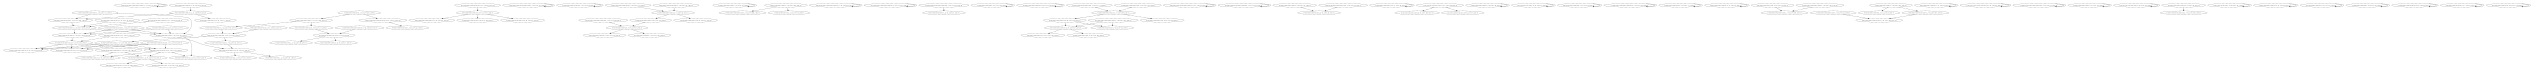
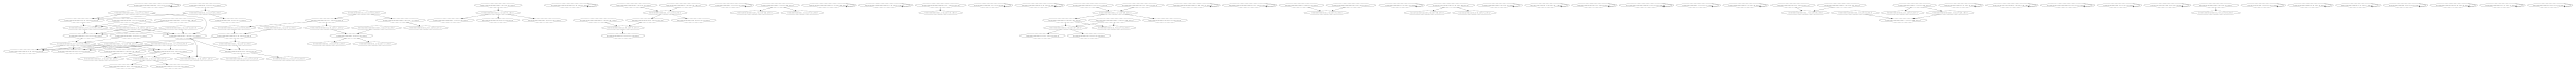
  digraph {
    fontname="Liberation Sans"
    node [fontname="Liberation Sans"]
    edge [fontname="Liberation Sans"]
    "00000000000001000000000000001_1-30_COV:71_LEN:29"
    "00000000000000000000_8-27_COV:1045_LEN:20"
    "0000000000000000000100_9-30_COV:395_LEN:22"
    "000000000000000000000_9-30_COV:26_LEN:21"
    "00000000000000000000_9-28_COV:1212_LEN:20"
    "000000000000000000010_10-30_COV:153_LEN:21"
    "00000000000000000000_10-30_COV:37_LEN:20"
    "00000000000000000000_10-29_COV:1033_LEN:20"
    "00000000000000000000_11-30_COV:388_LEN:20"
    "00000000000000000001_11-30_COV:622_LEN:20"
    "000000000000000000000_6-27_COV:67_LEN:21"
    "000000000000000000000000_1-25_COV:39_LEN:24"
    "00000000000000000000_8-28_COV:38_LEN:20"
    "0000000000000000000100_8-30_COV:26_LEN:22"
    "0000000000000000000000000000_1-29_COV:20_LEN:28"
-   "01000000000000100000001_7-30_COV:16_LEN:23"
    "000000000000000000000000_1-25_COV:41_LEN:24"
    "000000000000000000000_7-28_COV:25_LEN:21"
    "0000000000000000000000_3-24_COV:630_LEN:22"
    "00000000000000000000_9-29_COV:33_LEN:20"
    "00000000000000000000_7-26_COV:1049_LEN:20"
    "00000000000000000000_10-30_COV:16_LEN:20"
    "00000000000000000001_10-30_COV:20_LEN:20"
    "000000010000000000000000000_1-28_COV:28_LEN:27"
    "00000000000000000000_9-29_COV:47_LEN:20"
-   "00000000000000000000_10-30_COV:19_LEN:20"
    n27 [label="00000000000000008001_10-30_COV:28_LEN:20"]
    "00000000000000000000_6-25_COV:1000_LEN:20"
    "00000000000000000000_1-21_COV:16_LEN:20"
    "00000001000001000000_1-20_COV:358_LEN:20"
    "000000100000100000001000_2-25_COV:343_LEN:24"
    "00000010000010000001_2-22_COV:16_LEN:20"
    "00000001000010000000100000001_1-30_COV:23_LEN:29"
    "00000000000010000000000000001_1-30_COV:27_LEN:29"
    "0000000000000000000000000000_1-29_COV:22_LEN:28"
    "00000000000000000000_10-30_COV:20_LEN:20"
    "00000000000000000000_6-27_COV:18_LEN:20"
    "00000000000000000000000_1-24_COV:25_LEN:23"
    "000000000010000000000000_6-29_COV:18_LEN:24"
    "000000000000000000000_6-27_COV:46_LEN:21"
    "00000000000000000000_8-28_COV:24_LEN:20"
    "0000000000000000000100_8-30_COV:22_LEN:22"
    "010000000000000000000_7-27_COV:545_LEN:21"
    n44 [label="10000010000000000000_2-21_COV:520_LEN:20"]
    "0000010000000000000000_3-25_COV:17_LEN:22"
    "00000100000000000000_3-22_COV:509_LEN:20"
    "00000000000000000000_9-29_COV:63_LEN:20"
    "0000100000000000000000_4-25_COV:525_LEN:22"
    "010000000000000000000_7-28_COV:22_LEN:21"
    "000000010000000000000000000_1-28_COV:33_LEN:27"
    "00000000000000000001_10-30_COV:46_LEN:20"
    "00000000000000000000_10-30_COV:17_LEN:20"
    "00000000000000000000_9-29_COV:267_LEN:20"
    "00000000000000000001_10-30_COV:166_LEN:20"
    "00000000000000000000_10-30_COV:98_LEN:20"
    "00000000000000000000000000001_1-30_COV:21_LEN:29"
    n57 [label="000000000000000000002_6-27_COV:209_LEN:21"]
    "000010000000000000000000_1-25_COV:77_LEN:24"
    "00000000000000000000_8-28_COV:139_LEN:20"
    "0000000000000000000100_8-30_COV:82_LEN:22"
    "000000000000000000010_9-30_COV:33_LEN:21"
    "00000000000001000000000000001_1-30_COV:21_LEN:29"
    "000010000000000000000000_1-25_COV:23_LEN:24"
    "0000000000000000000000_6-28_COV:24_LEN:22"
    "000000000000000000001_9-30_COV:28_LEN:21"
    "000000010000000000000000000_1-28_COV:145_LEN:27"
    "000010000000000000000000_1-24_COV:364_LEN:24"
    "000000000000000000000_6-27_COV:18_LEN:21"
    "11110111111110111110101111_1-26_COV:198_LEN:26"
    "11111101111101011111000_8-30_COV:198_LEN:23"
    "1111110111110101111000_8-30_COV:17_LEN:22"
    "00000000000000000000_9-29_COV:19_LEN:20"
    "000000000000000000000000_1-25_COV:23_LEN:24"
    "000000000000000000000000_1-25_COV:124_LEN:24"
    "11101110101011111000_11-30_COV:16_LEN:20"
    "000000000000000000000_1-22_COV:16_LEN:21"
    "00000001000001000000100000001_1-30_COV:51_LEN:29"
    "00000001000000000000_1-21_COV:17_LEN:20"
    "000000000000000000000_6-27_COV:19_LEN:21"
    "000100000000000100000_4-25_COV:16_LEN:21"
    "010000000000010000000001_7-30_COV:205_LEN:24"
    "0000000000000000000000000_3-28_COV:20_LEN:25"
    "000010000000000000000000_1-25_COV:20_LEN:24"
    "000000000000100000000000_1-25_COV:22_LEN:24"
    "000000010000000000000001_7-30_COV:343_LEN:24"
    "000000010000000000000000000_1-28_COV:22_LEN:27"
    "00000000000010000000_1-21_COV:16_LEN:20"
    "11110111111110111111011111000_1-30_COV:28_LEN:29"
    "000010000000000000000000_1-25_COV:32_LEN:24"
    "00000001000001000000100000001_1-30_COV:17_LEN:29"
    "00000000000000000000_6-27_COV:16_LEN:20"
    "00000000000000000000_1-20_COV:641_LEN:20"
    "00000000000000000000_2-21_COV:635_LEN:20"
    "00000000000000000000_3-23_COV:17_LEN:20"
    "111111110111110101111000_6-30_COV:18_LEN:24"
    "0000100000100000001000_3-25_COV:16_LEN:22"
    "010000010000000100000001_7-30_COV:365_LEN:24"
    "00000000000000000000_6-26_COV:17_LEN:20"
    "11101111101011111000_10-30_COV:16_LEN:20"
    "000001000000000000001_9-30_COV:16_LEN:21"
    "0000000100000000000100000_1-25_COV:197_LEN:25"
    n102 [label="00000000000010000000_2-22_COV:16_LEN:27"]
    "00000000000001000000_1-20_COV:340_LEN:20"
    "000000000000100000000000_2-25_COV:325_LEN:24"
    "00000010000010000000_1-21_COV:17_LEN:20"
    n106 [label="10000000000000000000_6-25_COV:23_COV:20"]
    "00000000000000000000_9-29_COV:20_LEN:20"
    "000000100000000000000_1-22_COV:21_LEN:21"
    "00000000000000000000000_6-29_COV:25_LEN:23"
    "00000001000000000000_1-20_COV:530_LEN:20"
    "00000010000000000000000000_2-28_COV:17_LEN:26"
    "000000000000000000001_9-30_COV:22_LEN:21"
    "01000000000000000000_7-27_COV:17_LEN:20"
    "00000000000000000000000000_1-27_COV:36_LEN:26"
    "000000000000000000100_9-30_COV:16_LEN:21"
    "00000000000001000000000000001_1-30_COV:71_LEN:29" -> "00000000000001000000000000001_1-30_COV:71_LEN:29"
    "00000000000000000000_8-27_COV:1045_LEN:20" -> "0000000000000000000100_9-30_COV:395_LEN:22"
    "00000000000000000000_8-27_COV:1045_LEN:20" -> "000000000000000000000_9-30_COV:26_LEN:21"
    "00000000000000000000_8-27_COV:1045_LEN:20" -> "00000000000000000000_9-28_COV:1212_LEN:20"
    "00000000000000000000_9-28_COV:1212_LEN:20" -> "000000000000000000010_10-30_COV:153_LEN:21"
    "00000000000000000000_9-28_COV:1212_LEN:20" -> "00000000000000000000_10-30_COV:37_LEN:20"
    "00000000000000000000_9-28_COV:1212_LEN:20" -> "00000000000000000000_10-29_COV:1033_LEN:20"
    "00000000000000000000_10-29_COV:1033_LEN:20" -> "00000000000000000000_11-30_COV:388_LEN:20"
    "00000000000000000000_10-29_COV:1033_LEN:20" -> "00000000000000000001_11-30_COV:622_LEN:20"
    "000000000000000000000_6-27_COV:67_LEN:21" -> "000000000000000000000000_1-25_COV:39_LEN:24"
    "000000000000000000000_6-27_COV:67_LEN:21" -> "00000000000000000000_8-28_COV:38_LEN:20"
    "000000000000000000000_6-27_COV:67_LEN:21" -> "0000000000000000000100_8-30_COV:26_LEN:22"
    "0000000000000000000000000000_1-29_COV:20_LEN:28" -> "0000000000000000000000000000_1-29_COV:20_LEN:28"
-   "01000000000000100000001_7-30_COV:16_LEN:23" -> "01000000000000100000001_7-30_COV:16_LEN:23"
    "000000000000000000000000_1-25_COV:41_LEN:24" -> "000000000000000000000_7-28_COV:25_LEN:21"
    "000000000000000000000000_1-25_COV:41_LEN:24" -> "0000000000000000000000_3-24_COV:630_LEN:22"
    "000000000000000000000_7-28_COV:25_LEN:21" -> "00000000000000000000_10-30_COV:37_LEN:20"
    "000000000000000000000_7-28_COV:25_LEN:21" -> "00000000000000000000_9-29_COV:33_LEN:20"
    "0000000000000000000000_3-24_COV:630_LEN:22" -> "00000000000000000000_6-25_COV:1000_LEN:20"
    "00000000000000000000_9-29_COV:33_LEN:20" -> "00000000000000000000_10-30_COV:16_LEN:20"
    "00000000000000000000_9-29_COV:33_LEN:20" -> "00000000000000000001_10-30_COV:20_LEN:20"
    "00000000000000000000_7-26_COV:1049_LEN:20" -> "00000000000000000000_8-27_COV:1045_LEN:20"
    "000000010000000000000000000_1-28_COV:28_LEN:27" -> "00000000000000000000_9-29_COV:47_LEN:20"
-   "00000000000000000000_9-29_COV:47_LEN:20" -> "00000000000000000000_10-30_COV:19_LEN:20"
    "00000000000000000000_9-29_COV:47_LEN:20" -> n27
    "00000000000000000000_6-25_COV:1000_LEN:20" -> "000000000000000000000_7-28_COV:25_LEN:21"
    "00000000000000000000_6-25_COV:1000_LEN:20" -> "00000000000000000000_7-26_COV:1049_LEN:20"
    "00000000000000000000_1-21_COV:16_LEN:20" -> "00000000000000000000_1-21_COV:16_LEN:20"
    "00000001000001000000_1-20_COV:358_LEN:20" -> "000000100000100000001000_2-25_COV:343_LEN:24"
    "00000001000001000000_1-20_COV:358_LEN:20" -> "00000010000010000001_2-22_COV:16_LEN:20"
    "00000001000010000000100000001_1-30_COV:23_LEN:29" -> "00000001000010000000100000001_1-30_COV:23_LEN:29"
    "00000000000010000000000000001_1-30_COV:27_LEN:29" -> "00000000000010000000000000001_1-30_COV:27_LEN:29"
    "0000000000000000000000000000_1-29_COV:22_LEN:28" -> "00000000000000000000_10-30_COV:20_LEN:20"
    "00000000000000000000_6-27_COV:18_LEN:20" -> "00000000000000000000_6-27_COV:18_LEN:20"
    "00000000000000000000000_1-24_COV:25_LEN:23" -> "00000000000000000000_6-25_COV:1000_LEN:20"
    "000000000010000000000000_6-29_COV:18_LEN:24" -> "000000000010000000000000_6-29_COV:18_LEN:24"
    "000000000000000000000_6-27_COV:46_LEN:21" -> "00000000000000000000_8-28_COV:24_LEN:20"
    "000000000000000000000_6-27_COV:46_LEN:21" -> "0000000000000000000100_8-30_COV:22_LEN:22"
    "00000000000000000000_8-28_COV:24_LEN:20" -> "00000000000000000000_9-29_COV:47_LEN:20"
    "010000000000000000000_7-27_COV:545_LEN:21" -> "0000000000000000000100_9-30_COV:395_LEN:22"
    "010000000000000000000_7-27_COV:545_LEN:21" -> "000000000000000000000_9-30_COV:26_LEN:21"
    "010000000000000000000_7-27_COV:545_LEN:21" -> "00000000000000000000_9-28_COV:1212_LEN:20"
    n44 -> "0000010000000000000000_3-25_COV:17_LEN:22"
    n44 -> "00000100000000000000_3-22_COV:509_LEN:20"
    "0000010000000000000000_3-25_COV:17_LEN:22" -> "00000000000000000000_9-29_COV:63_LEN:20"
    "00000100000000000000_3-22_COV:509_LEN:20" -> "0000100000000000000000_4-25_COV:525_LEN:22"
    "00000000000000000000_9-29_COV:63_LEN:20" -> "00000000000000000001_10-30_COV:46_LEN:20"
    "00000000000000000000_9-29_COV:63_LEN:20" -> "00000000000000000000_10-30_COV:17_LEN:20"
    "0000100000000000000000_4-25_COV:525_LEN:22" -> "010000000000000000000_7-27_COV:545_LEN:21"
    "0000100000000000000000_4-25_COV:525_LEN:22" -> "010000000000000000000_7-28_COV:22_LEN:21"
    "010000000000000000000_7-28_COV:22_LEN:21" -> "00000000000000000000_9-29_COV:33_LEN:20"
    "000000010000000000000000000_1-28_COV:33_LEN:27" -> "00000000000000000000_9-29_COV:63_LEN:20"
    "00000000000000000000_9-29_COV:267_LEN:20" -> "00000000000000000001_10-30_COV:166_LEN:20"
    "00000000000000000000_9-29_COV:267_LEN:20" -> "00000000000000000000_10-30_COV:98_LEN:20"
    "00000000000000000000000000001_1-30_COV:21_LEN:29" -> "00000000000000000000000000001_1-30_COV:21_LEN:29"
    n57 -> "00000000000000000000_8-28_COV:139_LEN:20"
    n57 -> "0000000000000000000100_8-30_COV:82_LEN:22"
    "000010000000000000000000_1-25_COV:77_LEN:24" -> n57
    "00000000000000000000_8-28_COV:139_LEN:20" -> "00000000000000000000_9-29_COV:267_LEN:20"
    "00000000000000000000_8-28_COV:139_LEN:20" -> "000000000000000000010_9-30_COV:33_LEN:21"
    "00000000000001000000000000001_1-30_COV:21_LEN:29" -> "00000000000001000000000000001_1-30_COV:21_LEN:29"
    "000010000000000000000000_1-25_COV:23_LEN:24" -> "000000000000000000000_7-28_COV:25_LEN:21"
    "000010000000000000000000_1-25_COV:23_LEN:24" -> "00000000000000000000_7-26_COV:1049_LEN:20"
    "0000000000000000000000_6-28_COV:24_LEN:22" -> "000000000000000000001_9-30_COV:28_LEN:21"
    "000000010000000000000000000_1-28_COV:145_LEN:27" -> "00000000000000000000_9-29_COV:267_LEN:20"
    "000000010000000000000000000_1-28_COV:145_LEN:27" -> "000000000000000000010_9-30_COV:33_LEN:21"
    "000010000000000000000000_1-24_COV:364_LEN:24" -> "00000000000000000000_6-25_COV:1000_LEN:20"
    "000000000000000000000_6-27_COV:18_LEN:21" -> "000000000000000000000_6-27_COV:18_LEN:21"
    "11110111111110111110101111_1-26_COV:198_LEN:26" -> "11111101111101011111000_8-30_COV:198_LEN:23"
    "11110111111110111110101111_1-26_COV:198_LEN:26" -> "1111110111110101111000_8-30_COV:17_LEN:22"
    "00000000000000000000_9-29_COV:19_LEN:20" -> "00000000000000000000_9-29_COV:19_LEN:20"
    "000000000000000000000000_1-25_COV:23_LEN:24" -> "000000000000000000000_6-27_COV:46_LEN:21"
    "000000000000000000000000_1-25_COV:124_LEN:24" -> n57
    "11101110101011111000_11-30_COV:16_LEN:20" -> "11101110101011111000_11-30_COV:16_LEN:20"
    "000000000000000000000_1-22_COV:16_LEN:21" -> "000000000000000000000_1-22_COV:16_LEN:21"
    "00000001000001000000100000001_1-30_COV:51_LEN:29" -> "00000001000001000000100000001_1-30_COV:51_LEN:29"
    "00000001000000000000_1-21_COV:17_LEN:20" -> "00000001000000000000_1-21_COV:17_LEN:20"
    "000000000000000000000_6-27_COV:19_LEN:21" -> "000000000000000000000_6-27_COV:19_LEN:21"
    "000100000000000100000_4-25_COV:16_LEN:21" -> "010000000000010000000001_7-30_COV:205_LEN:24"
    "0000000000000000000000000_3-28_COV:20_LEN:25" -> "000000000000000000010_10-30_COV:153_LEN:21"
    "0000000000000000000000000_3-28_COV:20_LEN:25" -> "00000000000000000000_10-29_COV:1033_LEN:20"
    "000010000000000000000000_1-25_COV:20_LEN:24" -> "000000000000000000000_6-27_COV:46_LEN:21"
    "000000000000100000000000_1-25_COV:22_LEN:24" -> "000000010000000000000001_7-30_COV:343_LEN:24"
    "000000010000000000000000000_1-28_COV:22_LEN:27" -> "000000000000000000001_9-30_COV:28_LEN:21"
    "00000000000010000000_1-21_COV:16_LEN:20" -> "00000000000010000000_1-21_COV:16_LEN:20"
    "11110111111110111111011111000_1-30_COV:28_LEN:29" -> "11110111111110111111011111000_1-30_COV:28_LEN:29"
    "000010000000000000000000_1-25_COV:32_LEN:24" -> "000000000000000000000_6-27_COV:67_LEN:21"
    "00000001000001000000100000001_1-30_COV:17_LEN:29" -> "00000001000001000000100000001_1-30_COV:17_LEN:29"
    "00000000000000000000_6-27_COV:16_LEN:20" -> "00000000000000000000_6-27_COV:16_LEN:20"
    "00000000000000000000_1-20_COV:641_LEN:20" -> "00000000000000000000_2-21_COV:635_LEN:20"
    "00000000000000000000_2-21_COV:635_LEN:20" -> "0000000000000000000000_3-24_COV:630_LEN:22"
    "00000000000000000000_2-21_COV:635_LEN:20" -> "00000000000000000000_3-23_COV:17_LEN:20"
    "111111110111110101111000_6-30_COV:18_LEN:24" -> "111111110111110101111000_6-30_COV:18_LEN:24"
    "0000100000100000001000_3-25_COV:16_LEN:22" -> "010000010000000100000001_7-30_COV:365_LEN:24"
    "00000000000000000000_6-26_COV:17_LEN:20" -> "00000000000000000000_8-27_COV:1045_LEN:20"
    "11101111101011111000_10-30_COV:16_LEN:20" -> "11101111101011111000_10-30_COV:16_LEN:20"
    "000001000000000000001_9-30_COV:16_LEN:21" -> "000001000000000000001_9-30_COV:16_LEN:21"
    "0000000100000000000100000_1-25_COV:197_LEN:25" -> "010000000000010000000001_7-30_COV:205_LEN:24"
    "00000000000001000000_1-20_COV:340_LEN:20" -> n102
    "00000000000001000000_1-20_COV:340_LEN:20" -> "000000000000100000000000_2-25_COV:325_LEN:24"
    "000000000000100000000000_2-25_COV:325_LEN:24" -> "000000010000000000000001_7-30_COV:343_LEN:24"
    "00000010000010000000_1-21_COV:17_LEN:20" -> "00000010000010000000_1-21_COV:17_LEN:20"
    n106 -> "000000000000000000000_7-28_COV:25_LEN:21"
    n106 -> "00000000000000000000_7-26_COV:1049_LEN:20"
    "00000000000000000000_9-29_COV:20_LEN:20" -> "00000000000000000000_9-29_COV:20_LEN:20"
    "000000100000000000000_1-22_COV:21_LEN:21" -> "0000100000000000000000_4-25_COV:525_LEN:22"
    "00000000000000000000000_6-29_COV:25_LEN:23" -> "00000000000000000000000_6-29_COV:25_LEN:23"
    "00000001000000000000_1-20_COV:530_LEN:20" -> n44
    "00000001000000000000_1-20_COV:530_LEN:20" -> "00000010000000000000000000_2-28_COV:17_LEN:26"
    "00000010000000000000000000_2-28_COV:17_LEN:26" -> "000000000000000000001_9-30_COV:22_LEN:21"
    "01000000000000000000_7-27_COV:17_LEN:20" -> "01000000000000000000_7-27_COV:17_LEN:20"
    "00000000000000000000000000_1-27_COV:36_LEN:26" -> "0000000000000000000100_9-30_COV:395_LEN:22"
    "00000000000000000000000000_1-27_COV:36_LEN:26" -> "000000000000000000000_9-30_COV:26_LEN:21"
    "00000000000000000000000000_1-27_COV:36_LEN:26" -> "00000000000000000000_9-28_COV:1212_LEN:20"
    "000000000000000000100_9-30_COV:16_LEN:21" -> "000000000000000000100_9-30_COV:16_LEN:21"
  }
